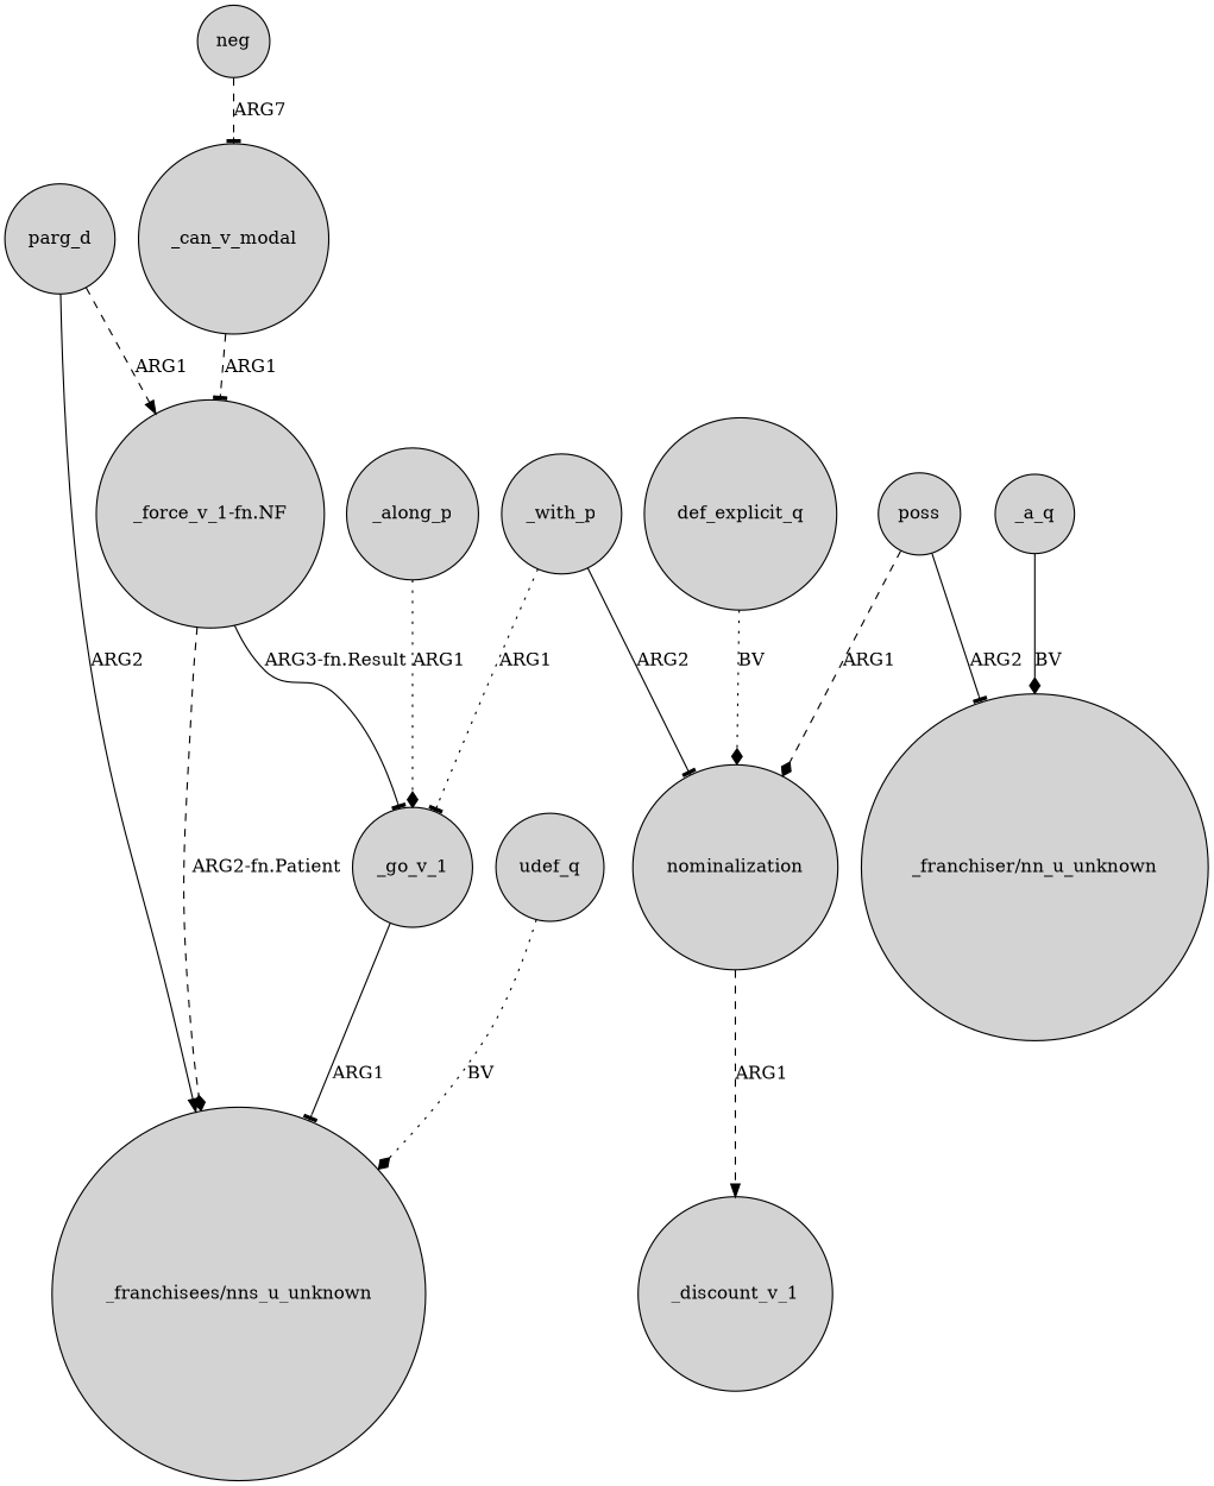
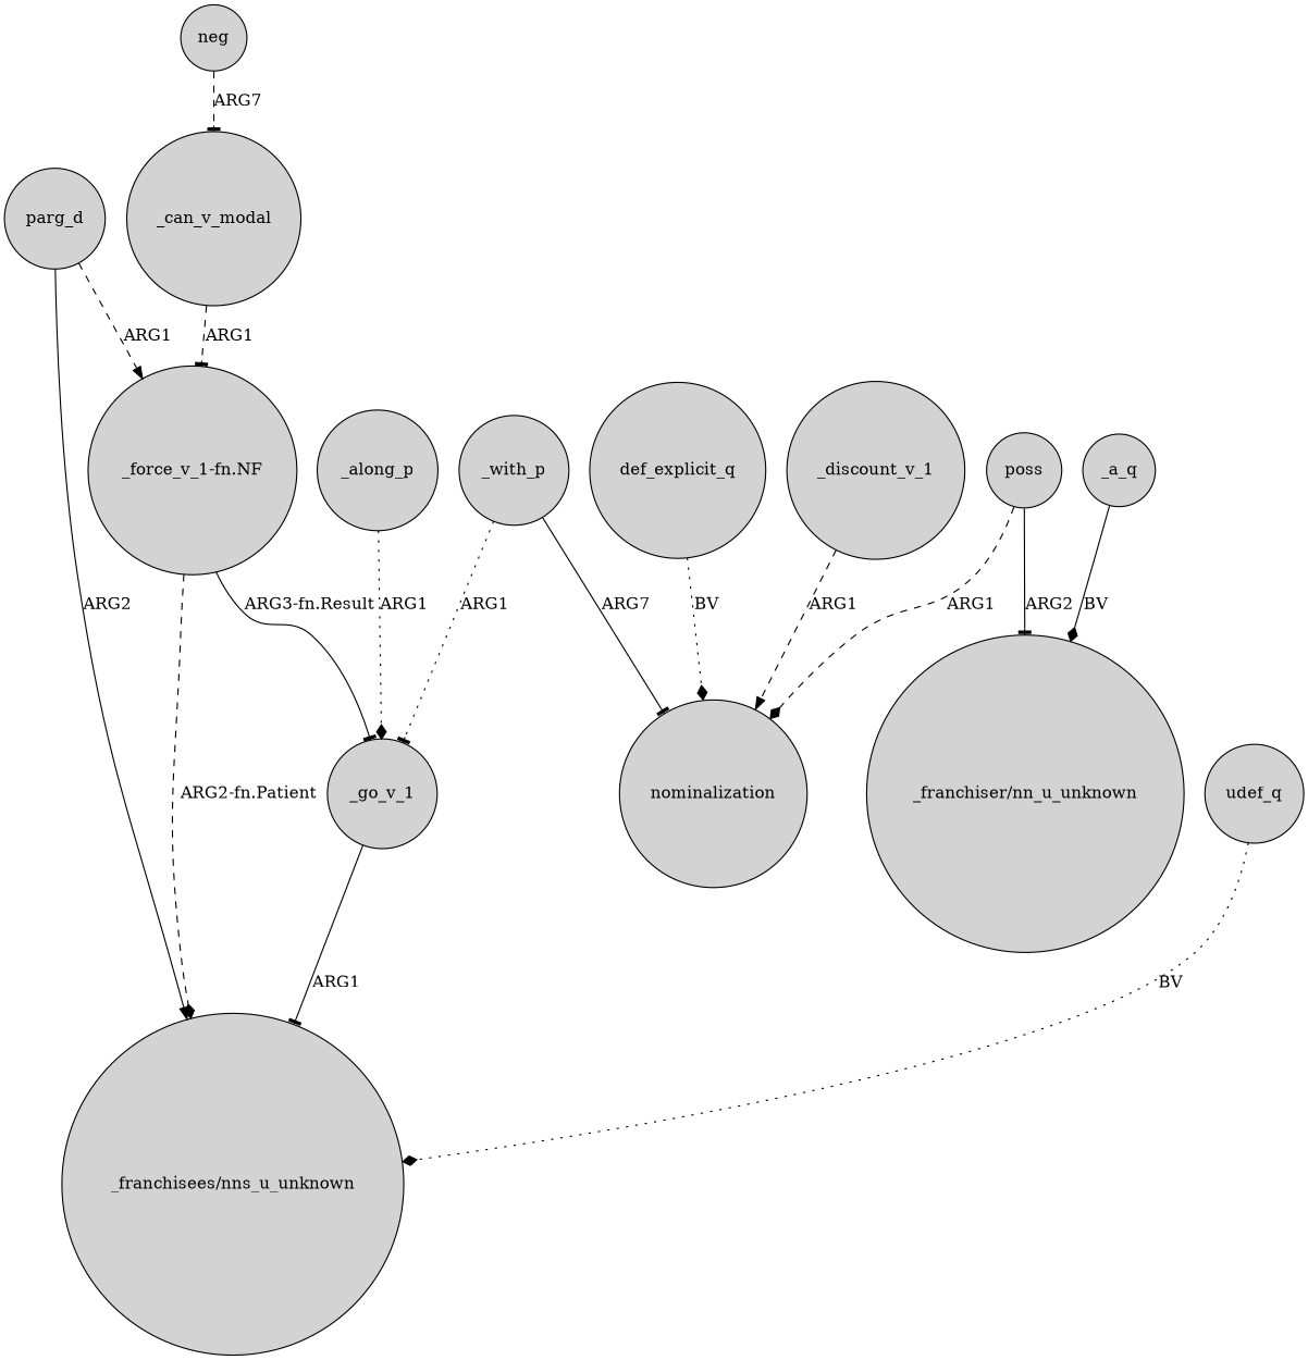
  digraph {
    node [shape=circle style=filled]
    edge [arrowhead=tee style=solid]
    parg_d
    "_franchisees/nns_u_unknown"
    "_force_v_1-fn.NF"
    _go_v_1
    _along_p
    _a_q
    "_franchiser/nn_u_unknown"
    def_explicit_q
    nominalization
    _discount_v_1
    poss
    _with_p
    _can_v_modal
    udef_q
    neg
    parg_d -> "_franchisees/nns_u_unknown" [arrowhead=normal label=ARG2]
    parg_d -> "_force_v_1-fn.NF" [arrowhead=normal label=ARG1 style=dashed]
    "_force_v_1-fn.NF" -> "_franchisees/nns_u_unknown" [arrowhead=diamond label="ARG2-fn.Patient" style=dashed]
    "_force_v_1-fn.NF" -> _go_v_1 [label="ARG3-fn.Result"]
    _go_v_1 -> "_franchisees/nns_u_unknown" [label=ARG1]
    _along_p -> _go_v_1 [arrowhead=diamond label=ARG1 style=dotted]
    _a_q -> "_franchiser/nn_u_unknown" [arrowhead=diamond label=BV]
    def_explicit_q -> nominalization [arrowhead=diamond label=BV style=dotted]
-   nominalization -> _discount_v_1 [arrowhead=normal label=ARG1 style=dashed]
+   _discount_v_1 -> nominalization [arrowhead=normal label=ARG1 style=dashed]
    poss -> "_franchiser/nn_u_unknown" [label=ARG2]
    poss -> nominalization [arrowhead=diamond label=ARG1 style=dashed]
    _with_p -> _go_v_1 [label=ARG1 style=dotted]
-   _with_p -> nominalization [label=ARG2]
+   _with_p -> nominalization [label=ARG7]
    _can_v_modal -> "_force_v_1-fn.NF" [label=ARG1 style=dashed]
    udef_q -> "_franchisees/nns_u_unknown" [arrowhead=diamond label=BV style=dotted]
    neg -> _can_v_modal [label=ARG7 style=dashed]
  }
